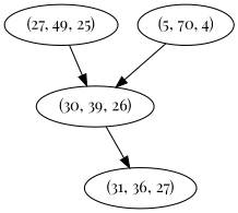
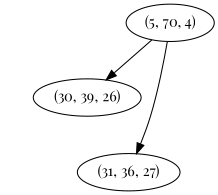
  digraph {
    fontname="Playfair Display"
    node [fontname="Playfair Display"]
    edge [fontname="Playfair Display"]
    "(5, 70, 4)"
    "(30, 39, 26)"
-   "(27, 49, 25)"
    "(31, 36, 27)"
    "(5, 70, 4)" -> "(30, 39, 26)"
-   "(30, 39, 26)" -> "(31, 36, 27)"
-   "(27, 49, 25)" -> "(30, 39, 26)"
+   "(5, 70, 4)" -> "(31, 36, 27)"
  }
